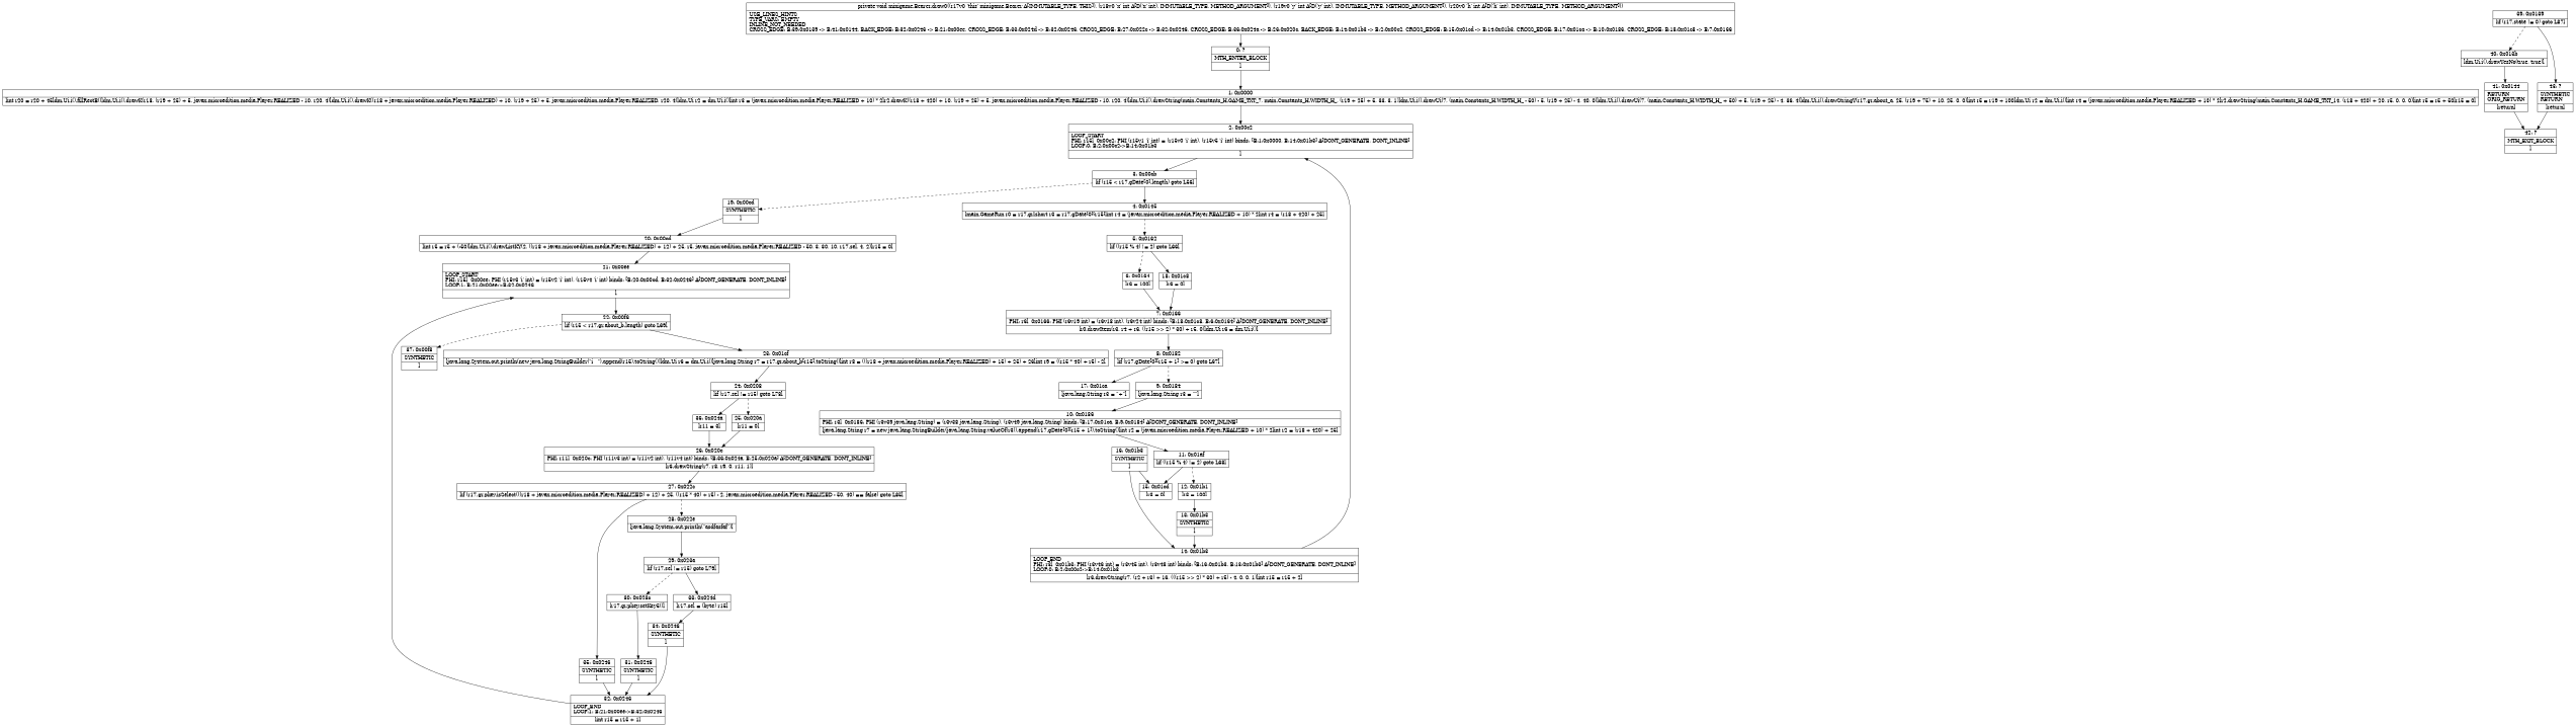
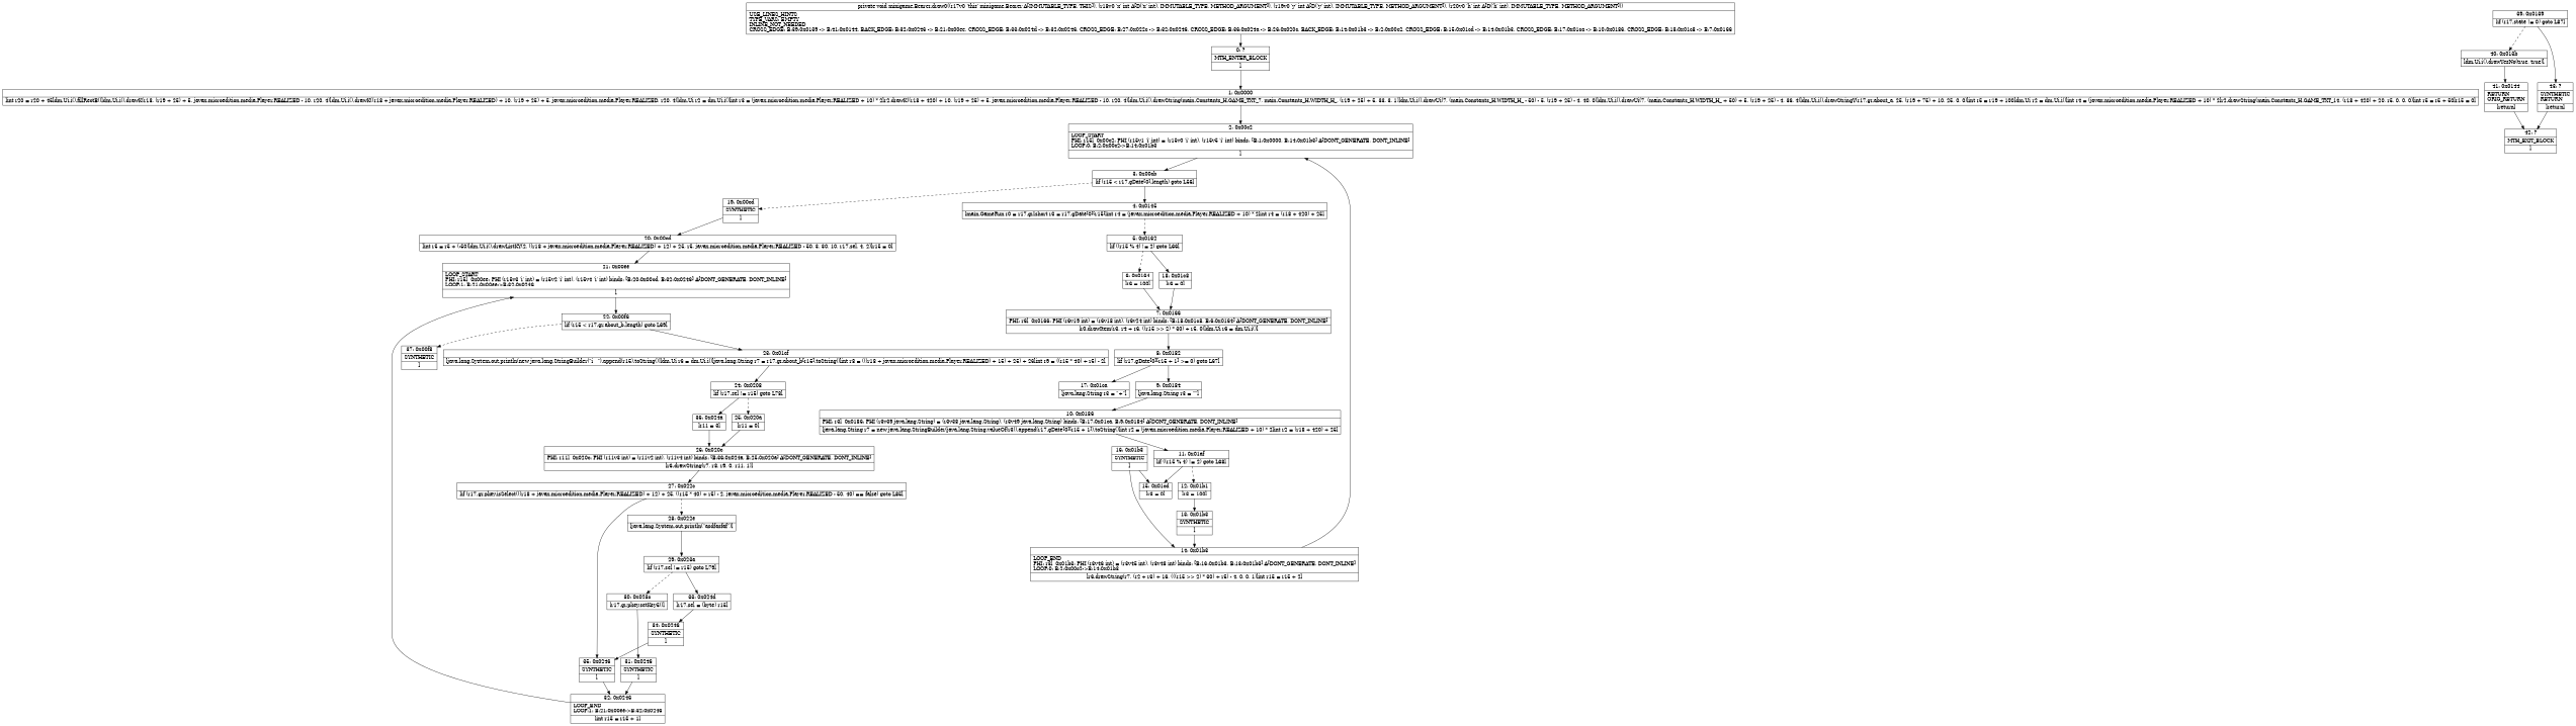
  digraph {
    node [shape=record]
    n1 [label="{0\:\ ?|MTH_ENTER_BLOCK\l|l}"]
    n2 [label="{1\:\ 0x0000|lint r20 = r20 + 45ldm.Ui.i().fillRectB()ldm.Ui.i().drawK(r18, (r19 + 25) + 5, javax.microedition.media.Player.REALIZED \- 10, r20, 4)ldm.Ui.i().drawK((r18 + javax.microedition.media.Player.REALIZED) + 10, (r19 + 25) + 5, javax.microedition.media.Player.REALIZED, r20, 4)ldm.Ui r2 = dm.Ui.i()lint r3 = (javax.microedition.media.Player.REALIZED + 10) * 2lr2.drawK((r18 + 420) + 10, (r19 + 25) + 5, javax.microedition.media.Player.REALIZED \- 10, r20, 4)ldm.Ui.i().drawString(main.Constants_H.GAME_TXT_7, main.Constants_H.WIDTH_H_, (r19 + 25) + 5, 33, 3, 1)ldm.Ui.i().drawUi(7, (main.Constants_H.WIDTH_H_ \- 50) \- 5, (r19 + 25) \- 4, 40, 0)ldm.Ui.i().drawUi(7, (main.Constants_H.WIDTH_H_ + 50) + 5, (r19 + 25) \- 4, 36, 4)ldm.Ui.i().drawStringY(r17.gr.about_a, 25, (r19 + 75) + 10, 25, 0, 0)lint r5 = r19 + 100ldm.Ui r2 = dm.Ui.i()lint r4 = (javax.microedition.media.Player.REALIZED + 10) * 2lr2.drawString(main.Constants_H.GAME_TXT_14, (r18 + 420) + 20, r5, 0, 0, 0)lint r5 = r5 + 50lr15 = 0l}"]
    n3 [label="{2\:\ 0x00c2|LOOP_START\lPHI: r15l  0x00c2: PHI (r15v1 'i' int) = (r15v0 'i' int), (r15v5 'i' int) binds: [B:1:0x0000, B:14:0x01b3] A[DONT_GENERATE, DONT_INLINE]\lLOOP:0: B:2:0x00c2\-\>B:14:0x01b3\l|l}"]
    n4 [label="{3\:\ 0x00cb|lif (r15 \< r17.gDate[0].length) goto L56l}"]
    n5 [label="{4\:\ 0x0145|lmain.GameRun r0 = r17.grlshort r3 = r17.gDate[0][r15]lint r4 = (javax.microedition.media.Player.REALIZED + 10) * 2lint r4 = (r18 + 420) + 25l}"]
    n6 [label="{19\:\ 0x00cd|SYNTHETIC\l|l}"]
    n7 [label="{5\:\ 0x0162|lif ((r15 % 4) != 2) goto L66l}"]
    n8 [label="{20\:\ 0x00cd|lint r5 = r5 + (\-50)ldm.Ui.i().drawListKY(2, ((r18 + javax.microedition.media.Player.REALIZED) + 12) + 25, r5, javax.microedition.media.Player.REALIZED \- 50, 3, 30, 10, r17.sel, 4, 2)lr15 = 0l}"]
    n9 [label="{6\:\ 0x0164|lr6 = 100l}"]
    n10 [label="{18\:\ 0x01c8|lr6 = 0l}"]
    n11 [label="{7\:\ 0x0166|PHI: r6l  0x0166: PHI (r6v19 int) = (r6v18 int), (r6v24 int) binds: [B:18:0x01c8, B:6:0x0164] A[DONT_GENERATE, DONT_INLINE]\l|lr0.drawItem(r3, r4 + r6, ((r15 \>\> 2) * 30) + r5, 0)ldm.Ui r6 = dm.Ui.i()l}"]
    n12 [label="{8\:\ 0x0182|lif (r17.gDate[0][r15 + 1] \>= 0) goto L67l}"]
    n13 [label="{9\:\ 0x0184|ljava.lang.String r3 = \"\"l}"]
    n14 [label="{17\:\ 0x01ca|ljava.lang.String r3 = \"+\"l}"]
    n15 [label="{10\:\ 0x0186|PHI: r3l  0x0186: PHI (r3v39 java.lang.String) = (r3v38 java.lang.String), (r3v49 java.lang.String) binds: [B:17:0x01ca, B:9:0x0184] A[DONT_GENERATE, DONT_INLINE]\l|ljava.lang.String r7 = new java.lang.StringBuilder(java.lang.String.valueOf(r3)).append(r17.gDate[0][r15 + 1]).toString()lint r2 = (javax.microedition.media.Player.REALIZED + 10) * 2lint r2 = (r18 + 420) + 25l}"]
    n16 [label="{11\:\ 0x01af|lif ((r15 % 4) != 2) goto L68l}"]
    n17 [label="{12\:\ 0x01b1|lr3 = 100l}"]
    n18 [label="{15\:\ 0x01cd|lr3 = 0l}"]
    n19 [label="{13\:\ 0x01b3|SYNTHETIC\l|l}"]
    n20 [label="{14\:\ 0x01b3|LOOP_END\lPHI: r3l  0x01b3: PHI (r3v46 int) = (r3v45 int), (r3v48 int) binds: [B:16:0x01b3, B:13:0x01b3] A[DONT_GENERATE, DONT_INLINE]\lLOOP:0: B:2:0x00c2\-\>B:14:0x01b3\l|lr6.drawString(r7, (r2 + r3) + 16, (((r15 \>\> 2) * 30) + r5) \- 4, 0, 0, 1)lint r15 = r15 + 2l}"]
    n21 [label="{16\:\ 0x01b3|SYNTHETIC\l|l}"]
    n22 [label="{21\:\ 0x00ee|LOOP_START\lPHI: r15l  0x00ee: PHI (r15v3 'i' int) = (r15v2 'i' int), (r15v4 'i' int) binds: [B:20:0x00cd, B:32:0x0246] A[DONT_GENERATE, DONT_INLINE]\lLOOP:1: B:21:0x00ee\-\>B:32:0x0246\l|l}"]
    n23 [label="{22\:\ 0x00f6|lif (r15 \< r17.gr.about_b.length) goto L69l}"]
    n24 [label="{23\:\ 0x01cf|ljava.lang.System.out.println(new java.lang.StringBuilder(\"i   \").append(r15).toString())ldm.Ui r6 = dm.Ui.i()ljava.lang.String r7 = r17.gr.about_b[r15].toString()lint r8 = (((r18 + javax.microedition.media.Player.REALIZED) + 15) + 25) + 26lint r9 = ((r15 * 40) + r5) \- 2l}"]
    n25 [label="{37\:\ 0x00f8|SYNTHETIC\l|l}"]
    n26 [label="{24\:\ 0x0208|lif (r17.sel != r15) goto L78l}"]
    n27 [label="{25\:\ 0x020a|lr11 = 0l}"]
    n28 [label="{36\:\ 0x024a|lr11 = 3l}"]
    n29 [label="{26\:\ 0x020c|PHI: r11l  0x020c: PHI (r11v3 int) = (r11v2 int), (r11v4 int) binds: [B:36:0x024a, B:25:0x020a] A[DONT_GENERATE, DONT_INLINE]\l|lr6.drawString(r7, r8, r9, 0, r11, 1)l}"]
    n30 [label="{27\:\ 0x022c|lif (r17.gr.pkey.isSelect(((r18 + javax.microedition.media.Player.REALIZED) + 12) + 25, ((r15 * 40) + r5) \- 2, javax.microedition.media.Player.REALIZED \- 50, 40) == false) goto L85l}"]
    n31 [label="{28\:\ 0x022e|ljava.lang.System.out.println(\"asdfasfaf\")l}"]
    n32 [label="{35\:\ 0x0246|SYNTHETIC\l|l}"]
    n33 [label="{29\:\ 0x023a|lif (r17.sel != r15) goto L79l}"]
    n34 [label="{32\:\ 0x0246|LOOP_END\lLOOP:1: B:21:0x00ee\-\>B:32:0x0246\l|lint r15 = r15 + 1l}"]
    n35 [label="{30\:\ 0x023c|lr17.gr.pkey.setKey5()l}"]
    n36 [label="{33\:\ 0x024d|lr17.sel = (byte) r15l}"]
    n37 [label="{31\:\ 0x0246|SYNTHETIC\l|l}"]
    n38 [label="{34\:\ 0x0246|SYNTHETIC\l|l}"]
    n39 [label="{39\:\ 0x0139|lif (r17.state != 0) goto L87l}"]
    n40 [label="{40\:\ 0x013b|ldm.Ui.i().drawYesNo(true, true)l}"]
    n41 [label="{43\:\ ?|SYNTHETIC\lRETURN\l|lreturnl}"]
    n42 [label="{41\:\ 0x0144|RETURN\lORIG_RETURN\l|lreturnl}"]
    n43 [label="{42\:\ ?|MTH_EXIT_BLOCK\l|l}"]
    n44 [label="{private void minigame.Bearer.draw0((r17v0 'this' minigame.Bearer A[IMMUTABLE_TYPE, THIS]), (r18v0 'x' int A[D('x' int), IMMUTABLE_TYPE, METHOD_ARGUMENT]), (r19v0 'y' int A[D('y' int), IMMUTABLE_TYPE, METHOD_ARGUMENT]), (r20v0 'h' int A[D('h' int), IMMUTABLE_TYPE, METHOD_ARGUMENT]))  | USE_LINES_HINTS\lTYPE_VARS: EMPTY\lINLINE_NOT_NEEDED\lCROSS_EDGE: B:39:0x0139 \-\> B:41:0x0144, BACK_EDGE: B:32:0x0246 \-\> B:21:0x00ee, CROSS_EDGE: B:33:0x024d \-\> B:32:0x0246, CROSS_EDGE: B:27:0x022c \-\> B:32:0x0246, CROSS_EDGE: B:36:0x024a \-\> B:26:0x020c, BACK_EDGE: B:14:0x01b3 \-\> B:2:0x00c2, CROSS_EDGE: B:15:0x01cd \-\> B:14:0x01b3, CROSS_EDGE: B:17:0x01ca \-\> B:10:0x0186, CROSS_EDGE: B:18:0x01c8 \-\> B:7:0x0166\l}"]
    n1 -> n2
    n2 -> n3
    n3 -> n4
    n4 -> n5
    n4 -> n6 [style=dashed]
    n5 -> n7 [style=dashed]
    n6 -> n8
    n7 -> n9 [style=dashed]
    n7 -> n10
    n8 -> n22
    n9 -> n11
    n10 -> n11
    n11 -> n12
-   n12 -> n13 [style=dashed]
+   n12 -> n13 [style=solid]
    n12 -> n14
    n13 -> n15
    n15 -> n16
    n16 -> n17 [style=dashed]
    n16 -> n18
    n17 -> n19
    n19 -> n20
    n20 -> n3
    n21 -> n18
    n21 -> n20
    n22 -> n23
    n23 -> n24
    n23 -> n25 [style=dashed]
    n24 -> n26
    n26 -> n27 [style=dashed]
    n26 -> n28
    n27 -> n29
    n28 -> n29
    n29 -> n30
    n30 -> n31 [style=dashed]
    n30 -> n32
    n31 -> n33
    n32 -> n34
    n33 -> n35 [style=dashed]
    n33 -> n36
    n34 -> n22
    n35 -> n37
    n36 -> n38
    n37 -> n34
-   n38 -> n34
+   n38 -> n32
    n39 -> n40 [style=dashed]
    n39 -> n41
    n40 -> n42
    n41 -> n43
    n42 -> n43
    n44 -> n1
  }
